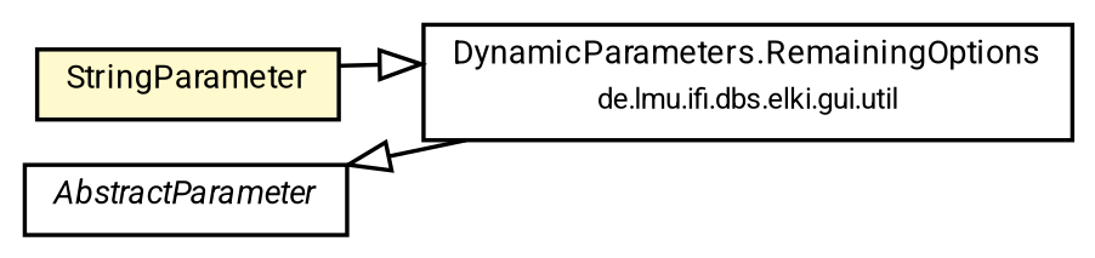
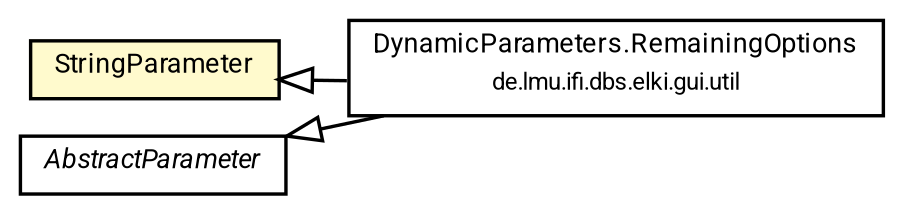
  digraph {
    nodesep=0.15
    rankdir=LR
    ranksep=0.25
    node [fontcolor=black fontname=Roboto fontsize=8 margin=0 shape=plaintext]
    edge [arrowtail=empty color=black dir=back fontname=Roboto fontsize=7 labelfontname=Roboto labelfontsize=7 weight=10]
    n1 [height=0 label=<<table title="de.lmu.ifi.dbs.elki.utilities.optionhandling.parameters.StringParameter" border="0" cellborder="1" cellspacing="0" cellpadding="2" bgcolor="lemonChiffon" href="StringParameter.html" target="_parent"> 		<tr><td><table border="0" cellspacing="0" cellpadding="1"> 		<tr><td align="center" balign="center"> <font face="Roboto">StringParameter</font> </td></tr> 		</table></td></tr> 		</table>> width=0]
    n2 [height=0 label=<<table title="de.lmu.ifi.dbs.elki.gui.util.DynamicParameters.RemainingOptions" border="0" cellborder="1" cellspacing="0" cellpadding="2" href="../../../gui/util/DynamicParameters.RemainingOptions.html" target="_parent"> 		<tr><td><table border="0" cellspacing="0" cellpadding="1"> 		<tr><td align="center" balign="center"> <font face="Roboto">DynamicParameters.RemainingOptions</font> </td></tr> 		<tr><td align="center" balign="center"> <font face="Roboto" point-size="7.0">de.lmu.ifi.dbs.elki.gui.util</font> </td></tr> 		</table></td></tr> 		</table>> width=0]
    n3 [height=0 label=<<table title="de.lmu.ifi.dbs.elki.utilities.optionhandling.parameters.AbstractParameter" border="0" cellborder="1" cellspacing="0" cellpadding="2" href="AbstractParameter.html" target="_parent"> 		<tr><td><table border="0" cellspacing="0" cellpadding="1"> 		<tr><td align="center" balign="center"> <font face="Roboto"><i>AbstractParameter</i></font> </td></tr> 		</table></td></tr> 		</table>> width=0]
-   n2 -> n1
+   n1 -> n2
    n3 -> n2
  }
